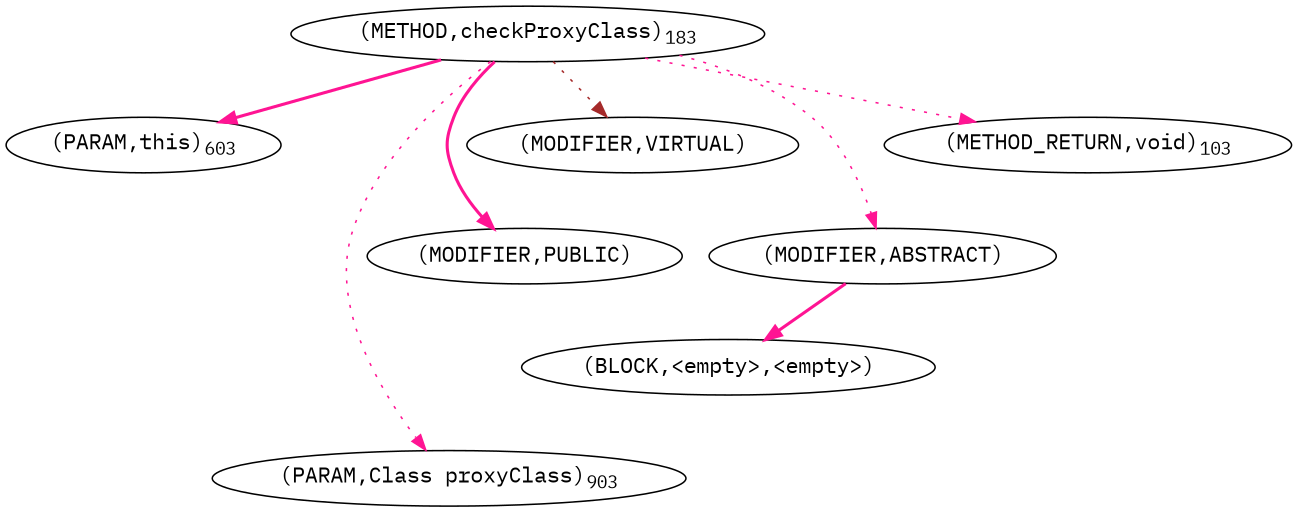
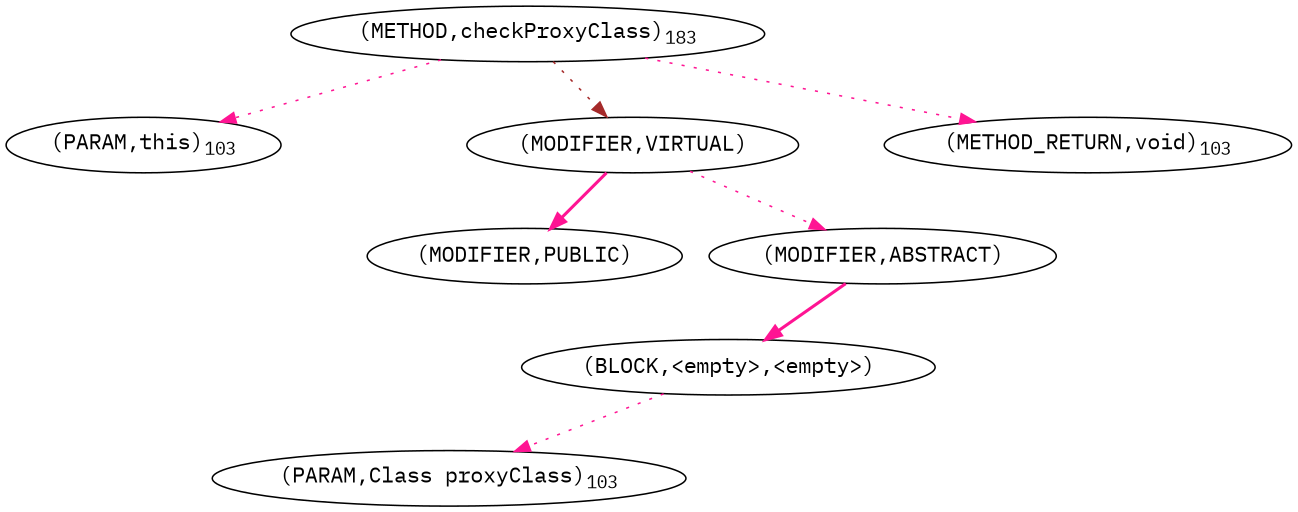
  digraph {
    fontname="IBM Plex Mono"
    node [fontname="IBM Plex Mono"]
    edge [color=deeppink fontname="IBM Plex Mono" style=dotted]
    n1 [label=<(METHOD,checkProxyClass)<SUB>183</SUB>>]
-   n2 [label=<(PARAM,this)<SUB>603</SUB>>]
-   n3 [label=<(PARAM,Class proxyClass)<SUB>903</SUB>>]
+   n2 [label=<(PARAM,this)<SUB>103</SUB>>]
+   n3 [label=<(PARAM,Class proxyClass)<SUB>103</SUB>>]
    n4 [label=<(MODIFIER,PUBLIC)>]
    n5 [label=<(MODIFIER,ABSTRACT)>]
    n6 [label=<(MODIFIER,VIRTUAL)>]
    n7 [label=<(METHOD_RETURN,void)<SUB>103</SUB>>]
    n8 [label=<(BLOCK,&lt;empty&gt;,&lt;empty&gt;)>]
-   n1 -> n2 [style=bold]
-   n1 -> n3
-   n1 -> n4 [style=bold]
-   n1 -> n5
+   n1 -> n2
+   n8 -> n3
+   n6 -> n4 [style=bold]
+   n6 -> n5
    n1 -> n6 [color=brown]
    n1 -> n7
    n5 -> n8 [style=bold]
  }
